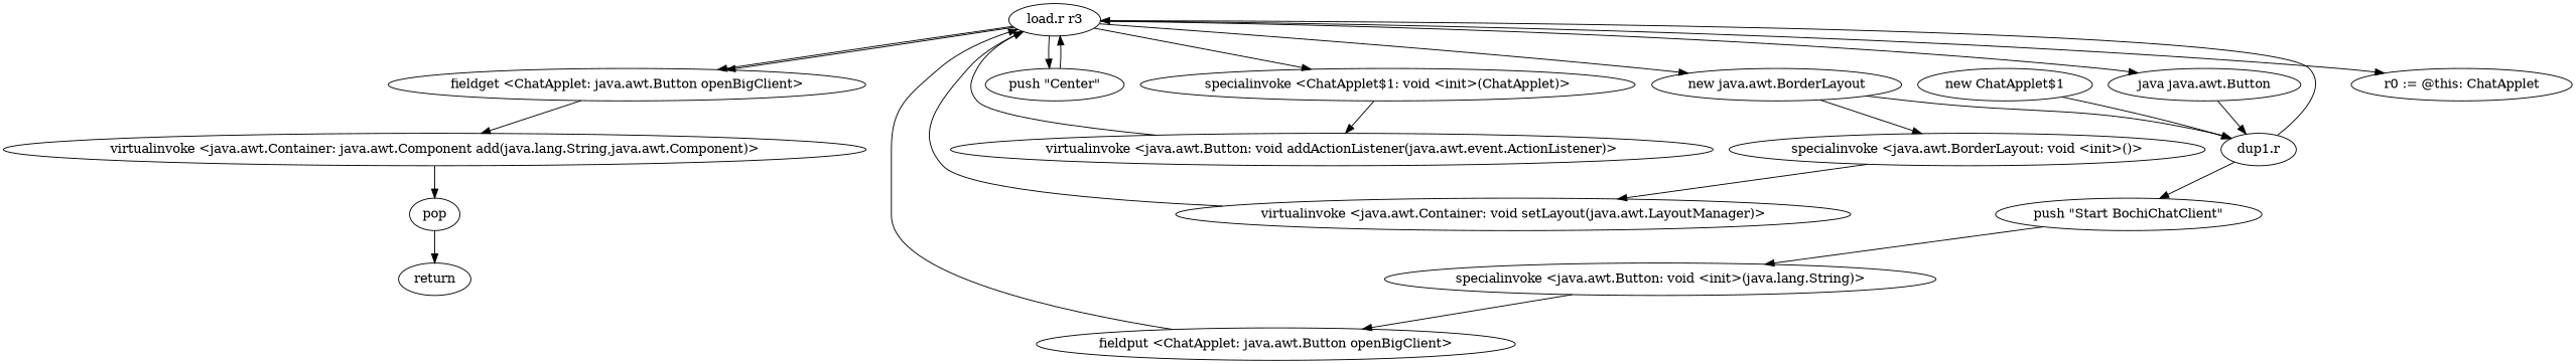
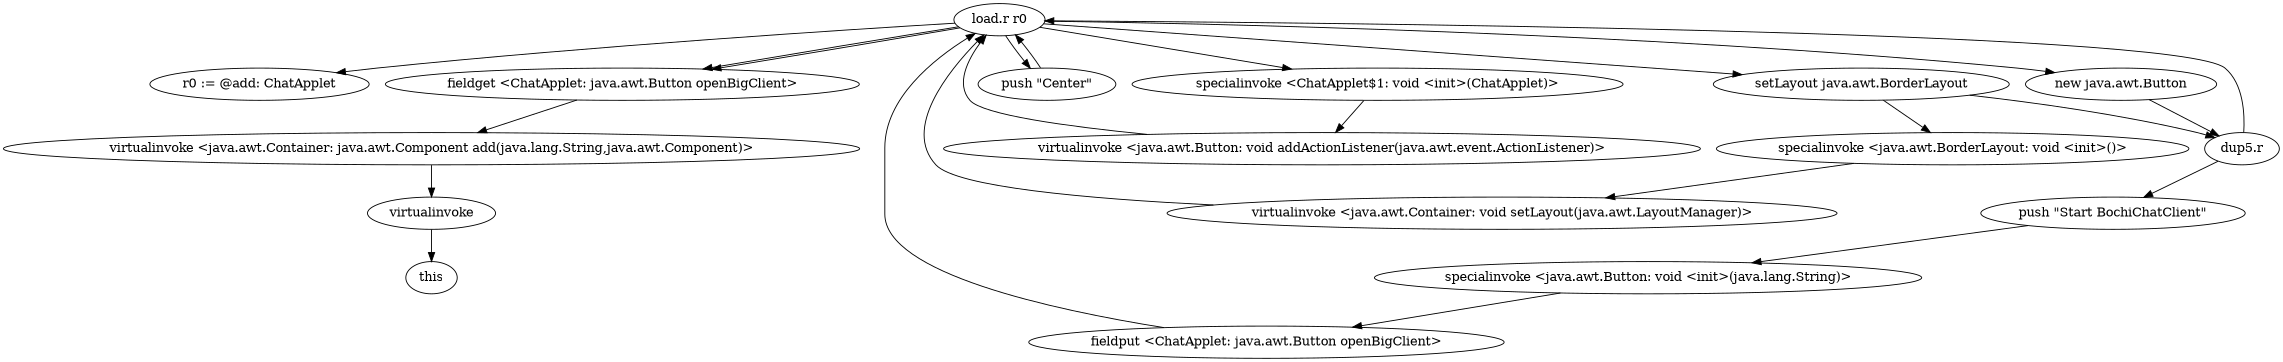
  digraph {
-   "load.r r0" [label="load.r r3"]
-   "r0 := @this: ChatApplet"
-   "new java.awt.Button" [label="java java.awt.Button"]
+   "load.r r0"
+   "r0 := @this: ChatApplet" [label="r0 := @add: ChatApplet"]
+   "new java.awt.Button"
    "fieldget <ChatApplet: java.awt.Button openBigClient>"
    "specialinvoke <ChatApplet$1: void <init>(ChatApplet)>"
-   "new java.awt.BorderLayout"
+   "new java.awt.BorderLayout" [label="setLayout java.awt.BorderLayout"]
    "push \"Center\""
-   "dup1.r"
+   "dup1.r" [label="dup5.r"]
    "virtualinvoke <java.awt.Container: java.awt.Component add(java.lang.String,java.awt.Component)>"
    "virtualinvoke <java.awt.Button: void addActionListener(java.awt.event.ActionListener)>"
    "specialinvoke <java.awt.BorderLayout: void <init>()>"
    "push \"Start BochiChatClient\""
    "specialinvoke <java.awt.Button: void <init>(java.lang.String)>"
    "virtualinvoke <java.awt.Container: void setLayout(java.awt.LayoutManager)>"
    "fieldput <ChatApplet: java.awt.Button openBigClient>"
-   "new ChatApplet$1"
-   pop
-   return
+   pop [label=virtualinvoke]
+   return [label=this]
    "load.r r0" -> "r0 := @this: ChatApplet"
    "load.r r0" -> "new java.awt.Button"
    "load.r r0" -> "fieldget <ChatApplet: java.awt.Button openBigClient>"
    "load.r r0" -> "fieldget <ChatApplet: java.awt.Button openBigClient>"
    "load.r r0" -> "specialinvoke <ChatApplet$1: void <init>(ChatApplet)>"
    "load.r r0" -> "new java.awt.BorderLayout"
    "load.r r0" -> "push \"Center\""
    "new java.awt.Button" -> "dup1.r"
    "fieldget <ChatApplet: java.awt.Button openBigClient>" -> "virtualinvoke <java.awt.Container: java.awt.Component add(java.lang.String,java.awt.Component)>"
    "specialinvoke <ChatApplet$1: void <init>(ChatApplet)>" -> "virtualinvoke <java.awt.Button: void addActionListener(java.awt.event.ActionListener)>"
    "new java.awt.BorderLayout" -> "dup1.r"
    "new java.awt.BorderLayout" -> "specialinvoke <java.awt.BorderLayout: void <init>()>"
    "push \"Center\"" -> "load.r r0"
    "dup1.r" -> "load.r r0"
    "dup1.r" -> "push \"Start BochiChatClient\""
    "virtualinvoke <java.awt.Container: java.awt.Component add(java.lang.String,java.awt.Component)>" -> pop
    "virtualinvoke <java.awt.Button: void addActionListener(java.awt.event.ActionListener)>" -> "load.r r0"
    "specialinvoke <java.awt.BorderLayout: void <init>()>" -> "virtualinvoke <java.awt.Container: void setLayout(java.awt.LayoutManager)>"
    "push \"Start BochiChatClient\"" -> "specialinvoke <java.awt.Button: void <init>(java.lang.String)>"
    "specialinvoke <java.awt.Button: void <init>(java.lang.String)>" -> "fieldput <ChatApplet: java.awt.Button openBigClient>"
    "virtualinvoke <java.awt.Container: void setLayout(java.awt.LayoutManager)>" -> "load.r r0"
    "fieldput <ChatApplet: java.awt.Button openBigClient>" -> "load.r r0"
-   "new ChatApplet$1" -> "dup1.r"
    pop -> return
  }
